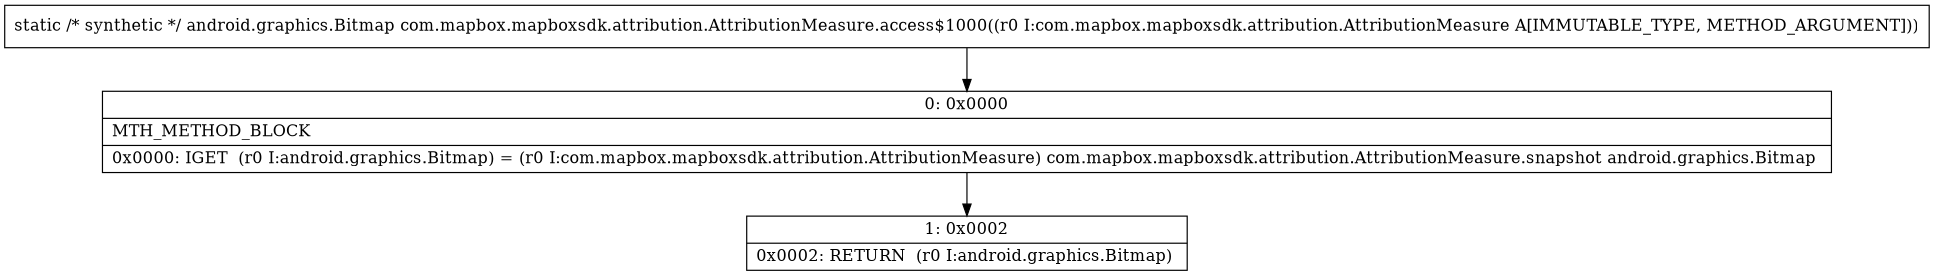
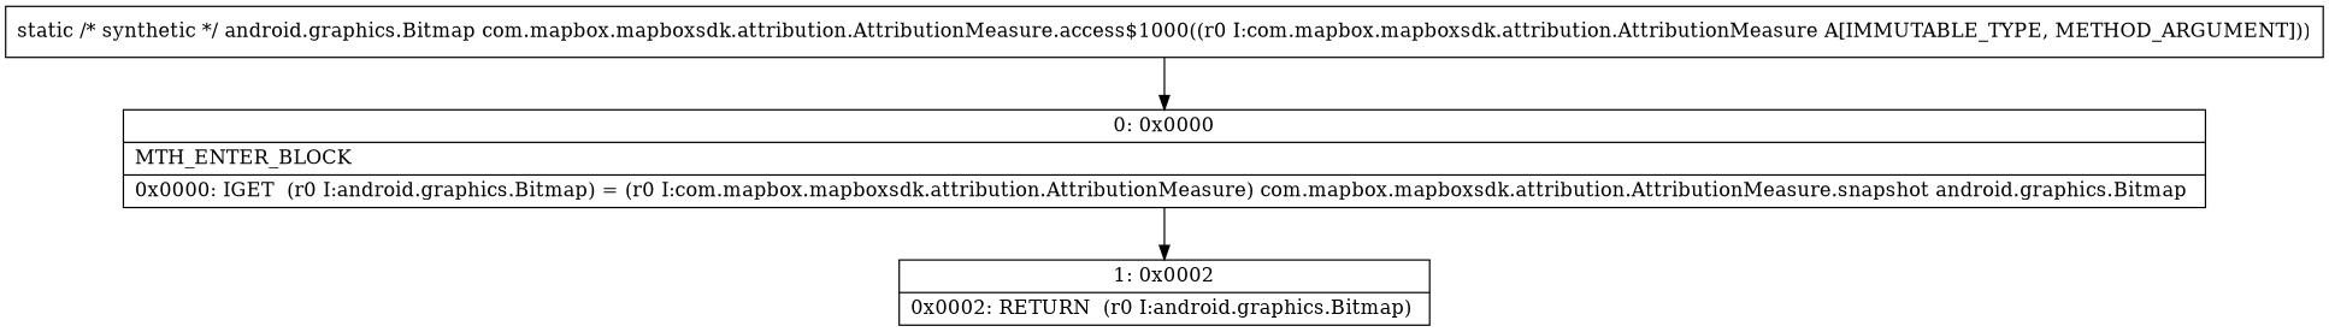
  digraph {
    node [shape=record]
-   n1 [label="{0\:\ 0x0000|MTH_METHOD_BLOCK\l|0x0000: IGET  (r0 I:android.graphics.Bitmap) = (r0 I:com.mapbox.mapboxsdk.attribution.AttributionMeasure) com.mapbox.mapboxsdk.attribution.AttributionMeasure.snapshot android.graphics.Bitmap \l}"]
+   n1 [label="{0\:\ 0x0000|MTH_ENTER_BLOCK\l|0x0000: IGET  (r0 I:android.graphics.Bitmap) = (r0 I:com.mapbox.mapboxsdk.attribution.AttributionMeasure) com.mapbox.mapboxsdk.attribution.AttributionMeasure.snapshot android.graphics.Bitmap \l}"]
    n2 [label="{1\:\ 0x0002|0x0002: RETURN  (r0 I:android.graphics.Bitmap) \l}"]
    n3 [label="{static \/* synthetic *\/ android.graphics.Bitmap com.mapbox.mapboxsdk.attribution.AttributionMeasure.access$1000((r0 I:com.mapbox.mapboxsdk.attribution.AttributionMeasure A[IMMUTABLE_TYPE, METHOD_ARGUMENT])) }"]
    n1 -> n2
    n3 -> n1
  }
